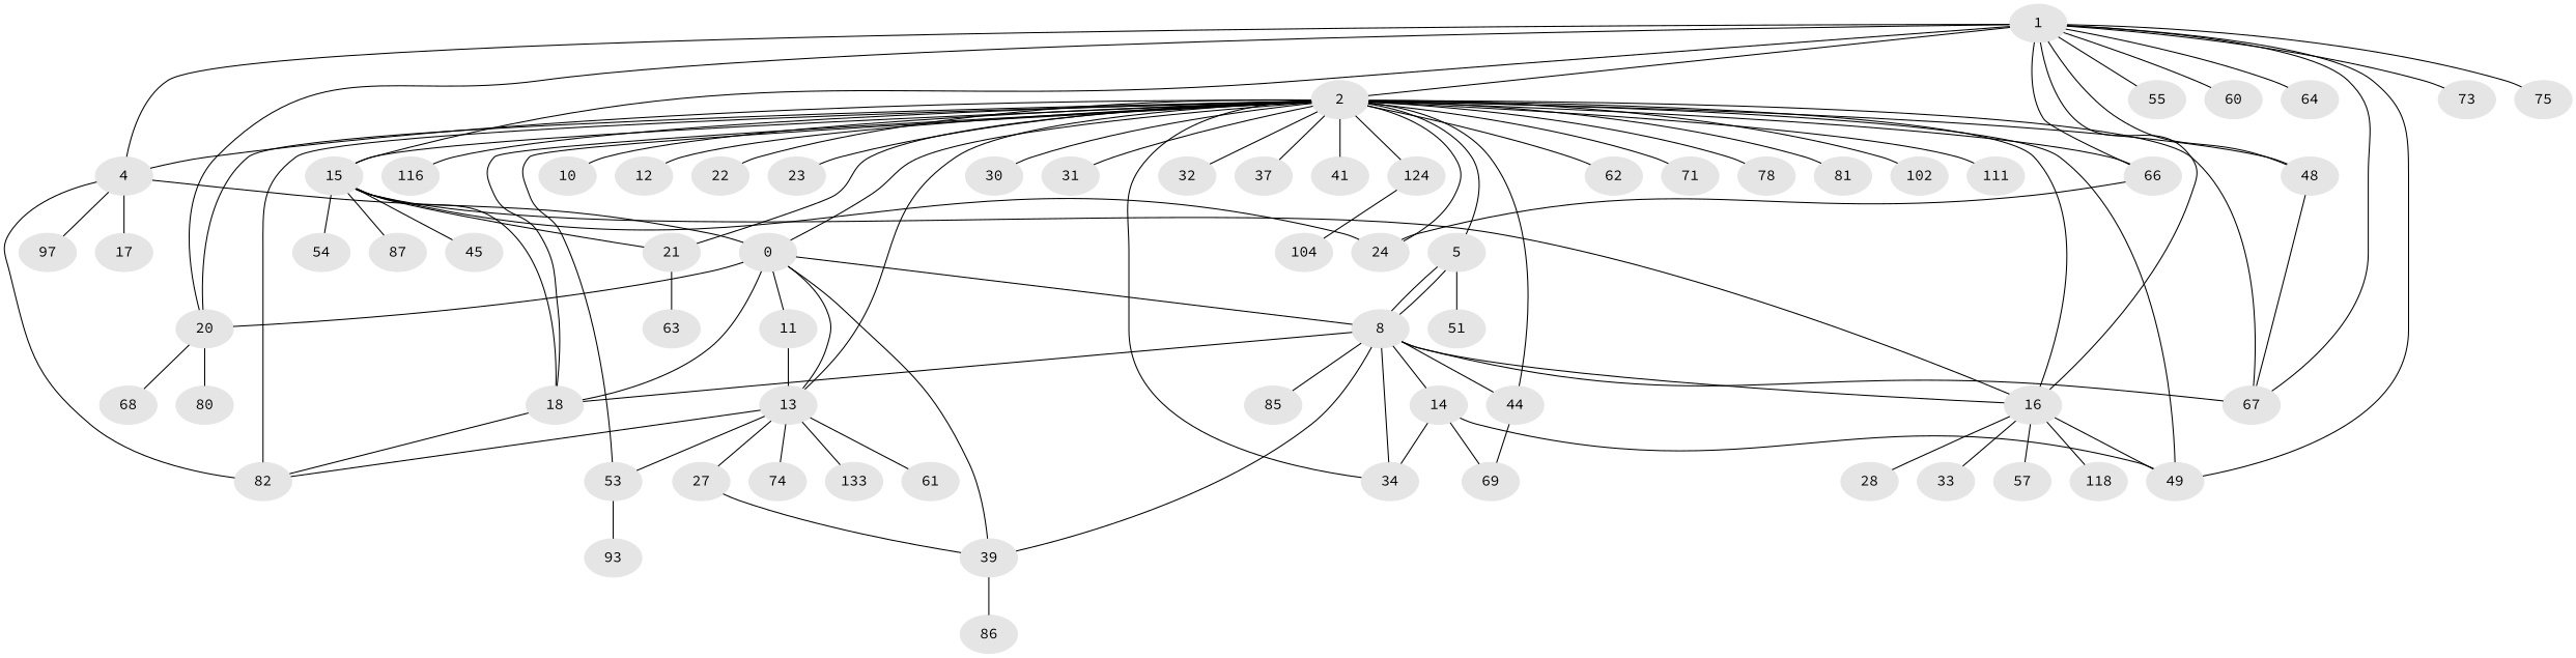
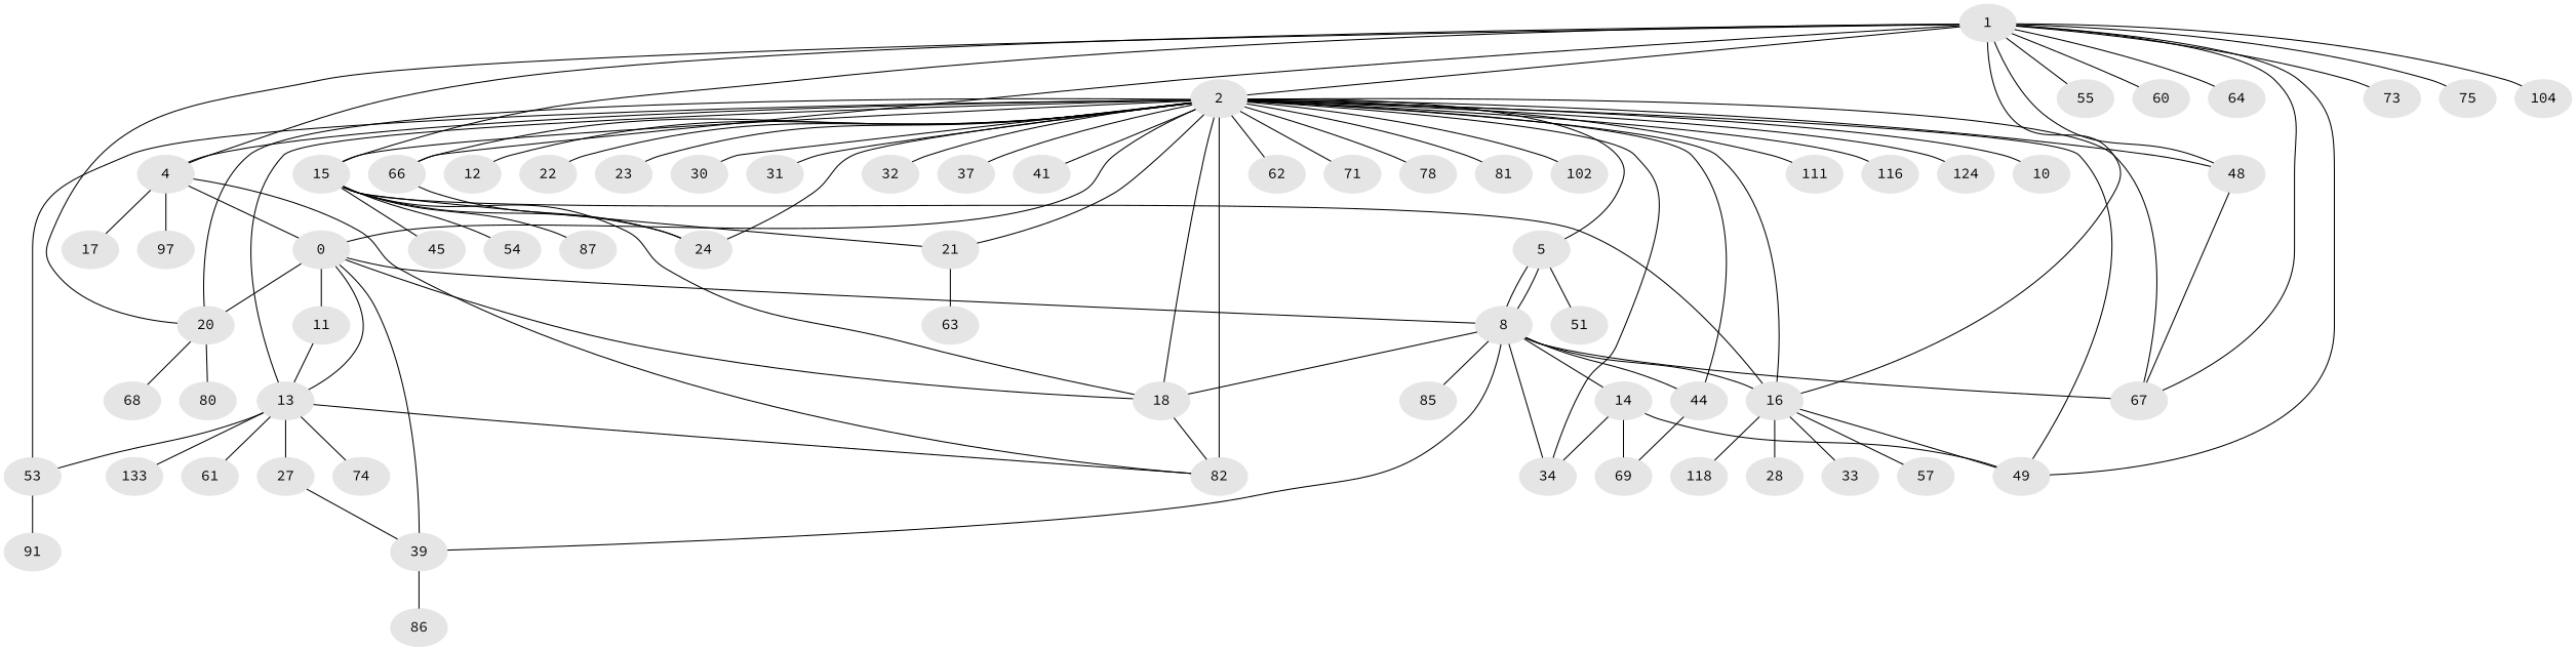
  graph {
    fontname="Source Code Pro"
    node [color=gray90 fontname="Source Code Pro" style=filled]
    edge [fontname="Source Code Pro"]
    1 [super="+40"]
    2 [super="+7+58+43+35+3+47+98+109"]
    4
    15 [super="+42"]
    16 [super="+25"]
    20 [super="+88+50"]
    48 [super="+56"]
    49 [super="+84+132+95"]
    55
    60
    64
    66 [super="+70"]
    67 [super="+119+121"]
    73
    75
    104
    24
    5
    n19 [label=0 super="+106+9"]
    10
    12
    13 [super="+26+83"]
    18 [super="+59"]
    21 [super="+112+101+123+79"]
    22
    23
    30 [super="+99"]
    31 [super="+126"]
    32
    34 [super="+105"]
    37
    41
    44 [super="+136"]
    53 [super="+72"]
    62
    71
    78
    81
    82 [super="+125"]
    102
    111
    116
    124
    17
    97
    45
    54
    87
    28
    33
    57
    118
    68
    80
    8
    51
    11
    39 [super="+52"]
    27
    61
    74
    133
    63
    69 [super="+100"]
-   93
+   93 [label=91]
    14 [super="+38"]
    85
    86
    1 -- 2 [weight=5]
    1 -- 4
    1 -- 15
    1 -- 16
    1 -- 20
    1 -- 48
    1 -- 49
    1 -- 55
    1 -- 60
    1 -- 64
    1 -- 66
    1 -- 67
    1 -- 73
    1 -- 75
-   124 -- 104
+   1 -- 104
    2 -- 4 [weight=2]
    2 -- 15 [weight=2]
    2 -- 16 [weight=2]
    2 -- 20
    2 -- 48 [weight=3]
    2 -- 49
    2 -- 66 [weight=2]
    2 -- 67 [weight=2]
    2 -- 24
    2 -- 5
    2 -- n19
    2 -- 10
    2 -- 12
    2 -- 13
    2 -- 18
    2 -- 21
    2 -- 22
    2 -- 23
    2 -- 30
    2 -- 31
    2 -- 32
    2 -- 34
    2 -- 37
    2 -- 41
    2 -- 44
    2 -- 53 [weight=2]
    2 -- 62
    2 -- 71
    2 -- 78
    2 -- 81
    2 -- 82 [weight=4]
    2 -- 102
    2 -- 111
    2 -- 116
    2 -- 124
    4 -- n19
    4 -- 82
    4 -- 17
    4 -- 97
    15 -- 16
    15 -- 24
    15 -- 18
    15 -- 21
    15 -- 45
    15 -- 54
    15 -- 87
    16 -- 49
    16 -- 28
    16 -- 33
    16 -- 57
    16 -- 118
    20 -- 68
    20 -- 80
    48 -- 67
    66 -- 24
    5 -- 8
    5 -- 8
    5 -- 51
    n19 -- 20 [weight=3]
    n19 -- 13
    n19 -- 18
    n19 -- 8
    n19 -- 11
    n19 -- 39
    13 -- 53
    13 -- 82
    13 -- 27
    13 -- 61
    13 -- 74
    13 -- 133
    18 -- 82
    21 -- 63
    44 -- 69
    53 -- 93
    8 -- 16
    8 -- 67
    8 -- 18
    8 -- 34
    8 -- 44
    8 -- 39
    8 -- 14
    8 -- 85
    11 -- 13
    39 -- 86
    27 -- 39
    14 -- 49
    14 -- 34
    14 -- 69
  }
